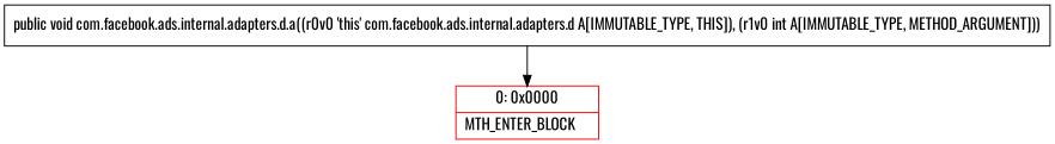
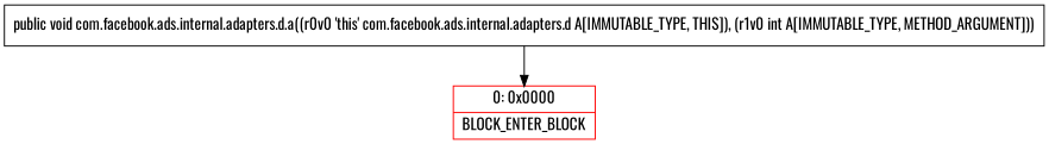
  digraph {
    fontname=Oswald
    node [shape=record fontname=Oswald]
-   n1 [color=red label="{0\:\ 0x0000|MTH_ENTER_BLOCK\l}"]
+   n1 [color=red label="{0\:\ 0x0000|BLOCK_ENTER_BLOCK\l}"]
    n2 [label="{public void com.facebook.ads.internal.adapters.d.a((r0v0 'this' com.facebook.ads.internal.adapters.d A[IMMUTABLE_TYPE, THIS]), (r1v0 int A[IMMUTABLE_TYPE, METHOD_ARGUMENT])) }"]
    subgraph cluster_1 {
      label="R(0)"
    }
    n2 -> n1 [fontname=Oswald]
  }
